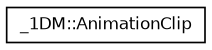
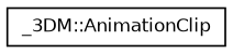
  digraph {
    rankdir=LR
-   n1 [color=black fillcolor=white fontname=Helvetica fontsize=10 height=0.2 label="_1DM::AnimationClip" shape=record style=filled width=0.4]
+   n1 [color=black fillcolor=white fontname=Helvetica fontsize=10 height=0.2 label="_3DM::AnimationClip" shape=record style=filled width=0.4]
  }
